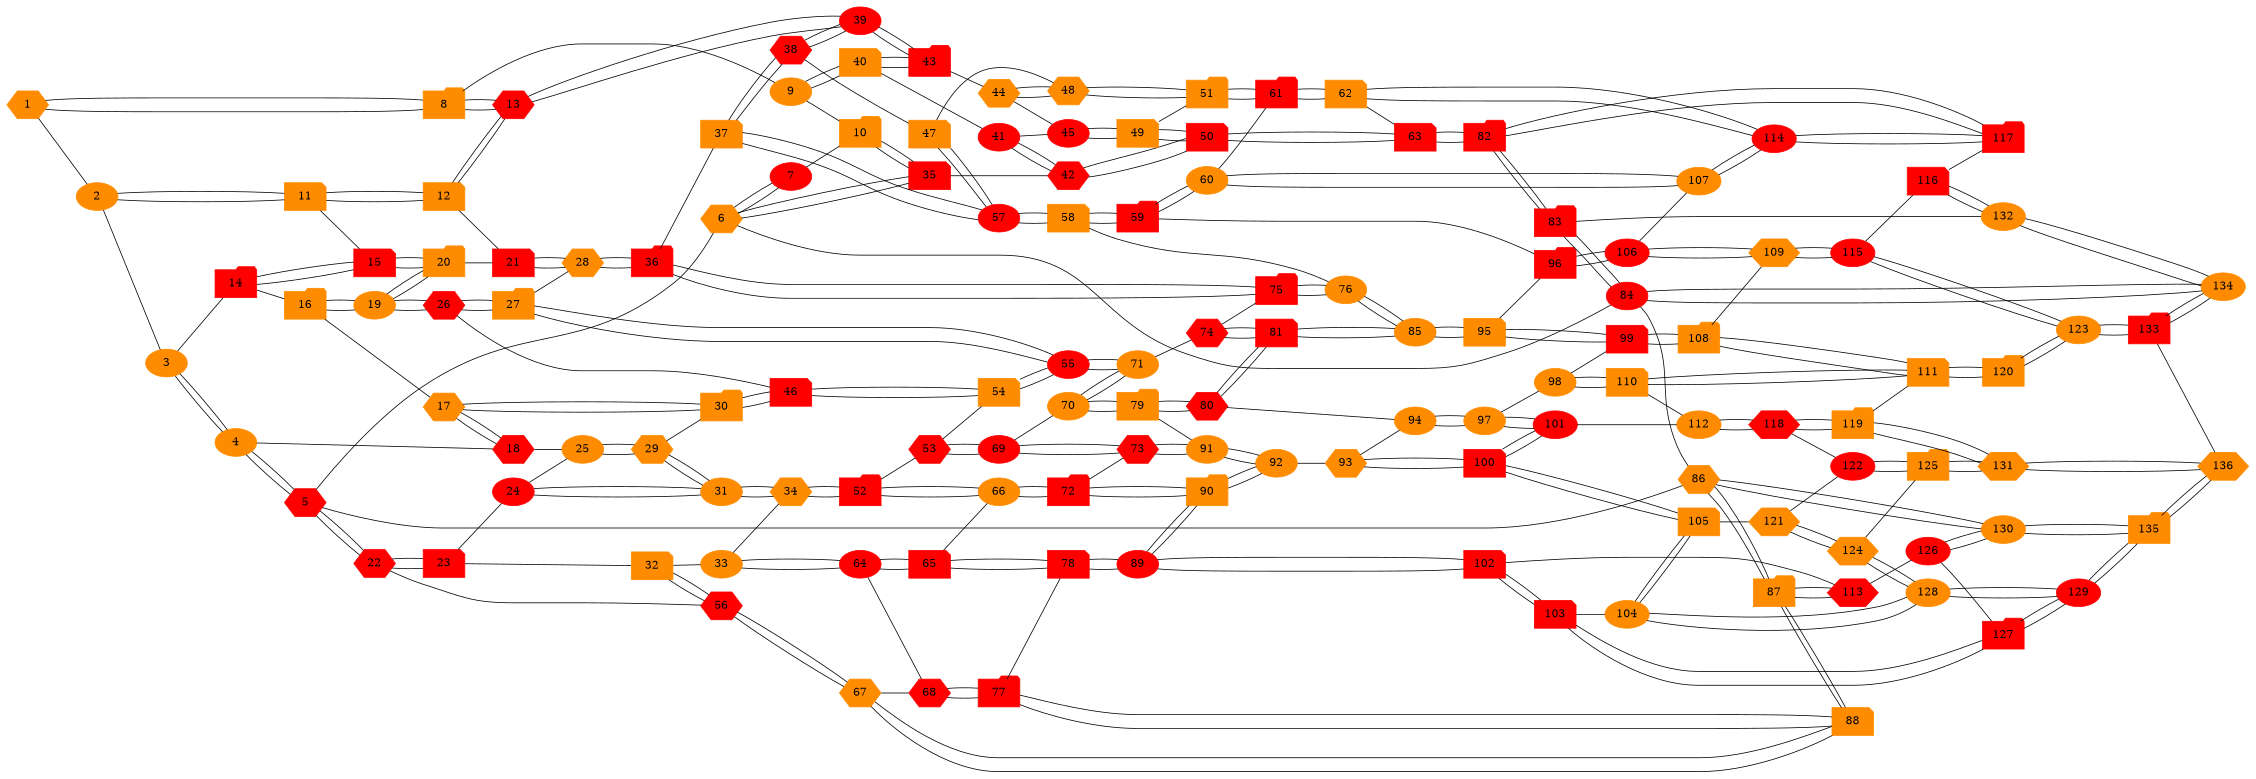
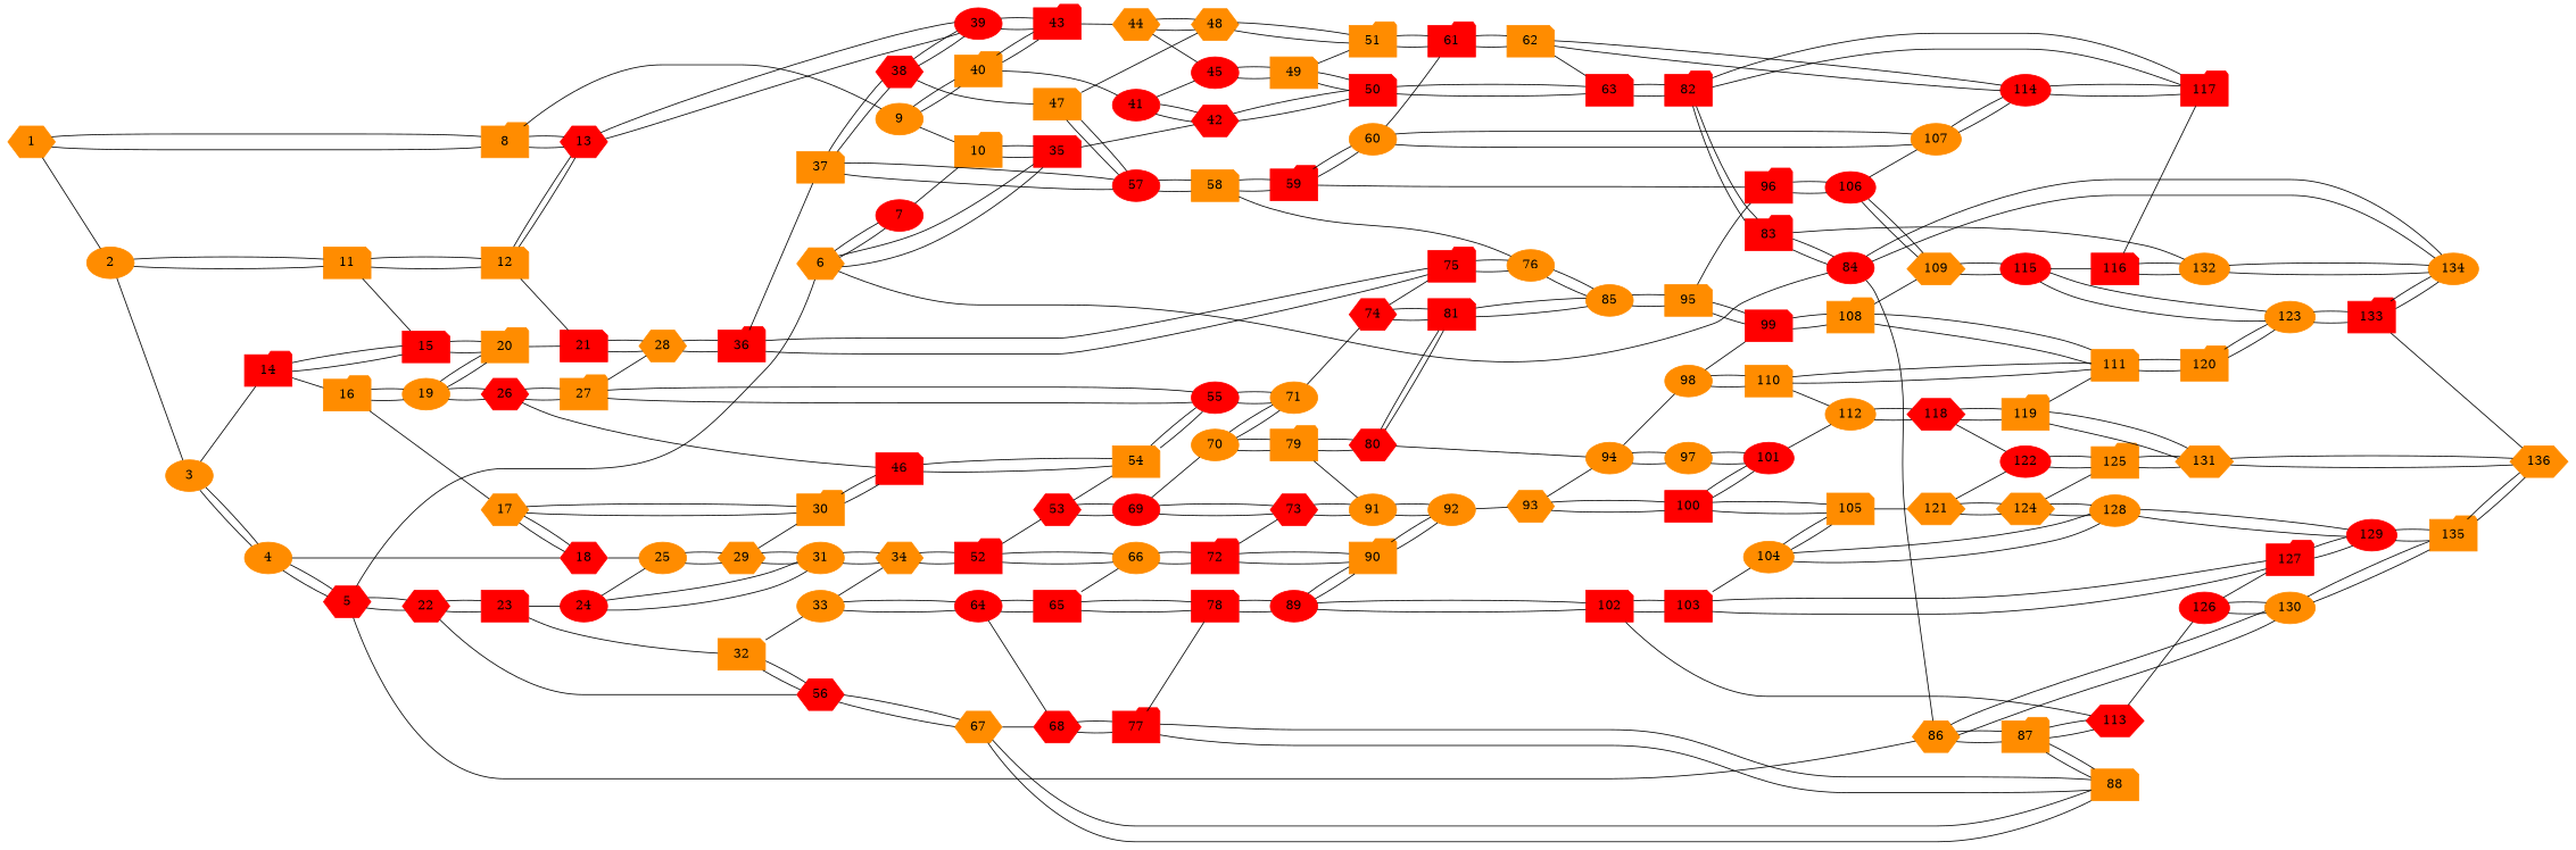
  graph {
    rankdir=LR
    node [color=darkorange shape=ellipse style=filled]
    1 [shape=hexagon]
    2
    8 [shape=folder]
    3
    11 [shape=note]
    9
    13 [color=red shape=hexagon]
    4
    14 [color=red shape=folder]
    12 [shape=note]
    15 [color=red shape=note]
    5 [color=red shape=hexagon]
    18 [color=red shape=hexagon]
    16 [shape=folder]
    6 [shape=hexagon]
    22 [color=red shape=hexagon]
    86 [shape=hexagon]
    25
    7 [color=red]
    35 [color=red shape=note]
    84 [color=red]
    23 [color=red shape=note]
    56 [color=red shape=hexagon]
    87 [shape=folder]
    130
    10 [shape=folder]
    42 [color=red shape=hexagon]
    134
-   40 [shape=note]
+   40 [shape=folder]
    39 [color=red]
    43 [color=red shape=folder]
    41 [color=red]
    21 [color=red shape=note]
    20 [shape=folder]
    28 [shape=hexagon]
    17 [shape=hexagon]
    19
    30 [shape=folder]
    26 [color=red shape=hexagon]
    46 [color=red shape=note]
    29 [shape=hexagon]
    27 [shape=folder]
    36 [color=red shape=folder]
    24 [color=red]
    32 [shape=note]
    67 [shape=hexagon]
    31
    33
    34 [shape=hexagon]
    55 [color=red]
    54 [shape=note]
    71
    37 [shape=note]
    75 [color=red shape=folder]
    52 [color=red shape=folder]
    64 [color=red]
    65 [color=red shape=note]
    68 [color=red shape=hexagon]
    53 [color=red shape=hexagon]
    66
    50 [color=red shape=note]
    38 [color=red shape=hexagon]
    57 [color=red]
    76
    47 [shape=note]
    58 [shape=note]
    48 [shape=hexagon]
    44 [shape=hexagon]
    45 [color=red]
    49 [shape=note]
    63 [color=red shape=note]
    51 [shape=folder]
    61 [color=red shape=folder]
    82 [color=red shape=folder]
    62 [shape=note]
    69 [color=red]
    72 [color=red shape=folder]
    70
    73 [color=red shape=hexagon]
    74 [color=red shape=hexagon]
    88 [shape=note]
    59 [color=red shape=folder]
    60
    96 [color=red shape=folder]
    85
    107
    106 [color=red]
    114 [color=red]
    117 [color=red shape=folder]
    83 [color=red shape=folder]
    78 [color=red shape=note]
    77 [color=red shape=folder]
    89 [color=red]
    90 [shape=folder]
    79 [shape=folder]
    91
    80 [color=red shape=hexagon]
    81 [color=red shape=note]
    92
    95 [shape=note]
    102 [color=red shape=note]
    94
    97
    132
    99 [color=red shape=note]
    113 [color=red shape=hexagon]
    135 [shape=folder]
    126 [color=red]
    103 [color=red shape=note]
    93 [shape=hexagon]
    100 [color=red shape=note]
    101 [color=red]
    105 [shape=note]
    98
    108 [shape=folder]
    109 [shape=hexagon]
    110 [shape=note]
    112
    111 [shape=note]
    121 [shape=hexagon]
    118 [color=red shape=hexagon]
    104
    127 [color=red shape=folder]
    128
    129 [color=red]
    122 [color=red]
    124 [shape=hexagon]
    115 [color=red]
    120 [shape=folder]
    116 [color=red shape=note]
    123
    119 [shape=folder]
    133 [color=red shape=folder]
    131 [shape=hexagon]
    125 [shape=folder]
    136 [shape=hexagon]
    1 -- 2
    1 -- 8
    1 -- 8
    2 -- 3
    2 -- 11
    2 -- 11
    8 -- 9
    8 -- 13
    8 -- 13
    3 -- 4
    3 -- 4
    3 -- 14
    11 -- 12
    11 -- 12
    11 -- 15
    9 -- 10
    9 -- 40
    9 -- 40
    13 -- 39
    13 -- 39
    4 -- 5
    4 -- 5
    4 -- 18
    14 -- 15
    14 -- 15
    14 -- 16
    12 -- 13
    12 -- 13
    12 -- 21
    15 -- 20
    15 -- 20
    5 -- 6
    5 -- 22
    5 -- 22
    5 -- 86
    18 -- 25
    16 -- 17
    16 -- 19
    16 -- 19
    6 -- 7
    6 -- 7
    6 -- 35
    6 -- 35
    6 -- 84
    22 -- 23
    22 -- 23
    22 -- 56
    86 -- 87
    86 -- 87
    86 -- 130
    86 -- 130
    25 -- 29
    25 -- 29
    7 -- 10
    35 -- 42
    84 -- 86
    84 -- 134
    84 -- 134
    23 -- 24
    23 -- 32
    56 -- 67
    56 -- 67
    87 -- 88
    87 -- 88
    87 -- 113
    87 -- 113
    130 -- 135
    130 -- 135
    10 -- 35
    10 -- 35
    42 -- 50
    42 -- 50
    40 -- 43
    40 -- 43
    40 -- 41
    39 -- 43
    39 -- 43
    43 -- 44
    41 -- 42
    41 -- 42
    41 -- 45
    21 -- 28
    21 -- 28
    20 -- 21
    28 -- 36
    28 -- 36
    17 -- 18
    17 -- 18
    17 -- 30
    17 -- 30
    19 -- 20
    19 -- 20
    19 -- 26
    19 -- 26
    30 -- 46
    30 -- 46
    26 -- 46
    26 -- 27
    26 -- 27
    46 -- 54
    46 -- 54
    29 -- 30
    29 -- 31
    29 -- 31
    27 -- 28
    27 -- 55
    27 -- 55
    36 -- 37
    36 -- 75
    36 -- 75
    24 -- 25
    24 -- 31
    24 -- 31
    32 -- 56
    32 -- 56
    32 -- 33
    67 -- 68
    67 -- 88
    67 -- 88
    31 -- 34
    31 -- 34
    33 -- 34
    33 -- 64
    33 -- 64
    34 -- 52
    34 -- 52
    55 -- 71
    55 -- 71
    54 -- 55
    54 -- 55
    71 -- 74
    37 -- 38
    37 -- 38
    37 -- 57
    37 -- 57
    75 -- 76
    75 -- 76
    52 -- 53
    52 -- 66
    52 -- 66
    64 -- 65
    64 -- 65
    64 -- 68
    65 -- 66
    65 -- 78
    65 -- 78
    68 -- 77
    68 -- 77
    53 -- 54
    53 -- 69
    53 -- 69
    66 -- 72
    66 -- 72
    50 -- 63
    50 -- 63
    38 -- 39
    38 -- 39
    38 -- 47
    57 -- 58
    57 -- 58
    76 -- 85
    76 -- 85
    47 -- 57
    47 -- 57
    47 -- 48
    58 -- 76
    58 -- 59
    58 -- 59
    48 -- 51
    48 -- 51
    44 -- 48
    44 -- 48
    44 -- 45
    45 -- 49
    45 -- 49
    49 -- 50
    49 -- 50
    49 -- 51
    63 -- 82
    63 -- 82
    51 -- 61
    51 -- 61
    61 -- 62
    61 -- 62
    82 -- 117
    82 -- 117
    82 -- 83
    82 -- 83
    62 -- 63
    62 -- 114
    62 -- 114
    69 -- 70
    69 -- 73
    69 -- 73
    72 -- 73
    72 -- 90
    72 -- 90
    70 -- 71
    70 -- 71
    70 -- 79
    70 -- 79
    73 -- 91
    73 -- 91
    74 -- 75
    74 -- 81
    74 -- 81
    59 -- 60
    59 -- 60
    59 -- 96
    60 -- 61
    60 -- 107
    60 -- 107
    96 -- 106
    96 -- 106
    85 -- 95
    85 -- 95
    107 -- 114
    107 -- 114
    106 -- 107
    106 -- 109
    106 -- 109
    114 -- 117
    114 -- 117
    83 -- 84
    83 -- 84
    83 -- 132
    78 -- 89
    78 -- 89
    77 -- 88
    77 -- 88
    77 -- 78
    89 -- 90
    89 -- 90
    89 -- 102
    89 -- 102
    90 -- 92
    90 -- 92
    79 -- 91
    79 -- 80
    79 -- 80
    91 -- 92
    91 -- 92
    80 -- 81
    80 -- 81
    80 -- 94
    81 -- 85
    81 -- 85
    92 -- 93
    95 -- 96
    95 -- 99
    95 -- 99
    102 -- 113
    102 -- 103
    102 -- 103
    94 -- 97
    94 -- 97
    97 -- 101
    97 -- 101
-   97 -- 98
+   94 -- 98
    132 -- 134
    132 -- 134
    99 -- 108
    99 -- 108
    113 -- 126
    135 -- 136
    135 -- 136
    126 -- 130
    126 -- 130
    126 -- 127
    103 -- 104
    103 -- 127
    103 -- 127
    93 -- 94
    93 -- 100
    93 -- 100
    100 -- 101
    100 -- 101
    100 -- 105
    100 -- 105
    101 -- 112
    105 -- 121
    98 -- 99
    98 -- 110
    98 -- 110
    108 -- 109
    108 -- 111
    108 -- 111
    109 -- 115
    109 -- 115
    110 -- 112
    110 -- 111
    110 -- 111
    112 -- 118
    112 -- 118
    111 -- 120
    111 -- 120
    121 -- 122
    121 -- 124
    121 -- 124
    118 -- 122
    118 -- 119
    118 -- 119
    104 -- 105
    104 -- 105
    104 -- 128
    104 -- 128
    127 -- 129
    127 -- 129
    128 -- 129
    128 -- 129
    129 -- 135
    129 -- 135
    122 -- 125
    122 -- 125
    124 -- 128
    124 -- 128
    124 -- 125
    115 -- 116
    115 -- 123
    115 -- 123
    120 -- 123
    120 -- 123
    116 -- 117
    116 -- 132
    116 -- 132
    123 -- 133
    123 -- 133
    119 -- 111
    119 -- 131
    119 -- 131
    133 -- 134
    133 -- 134
    133 -- 136
    131 -- 136
    131 -- 136
    125 -- 131
    125 -- 131
  }
